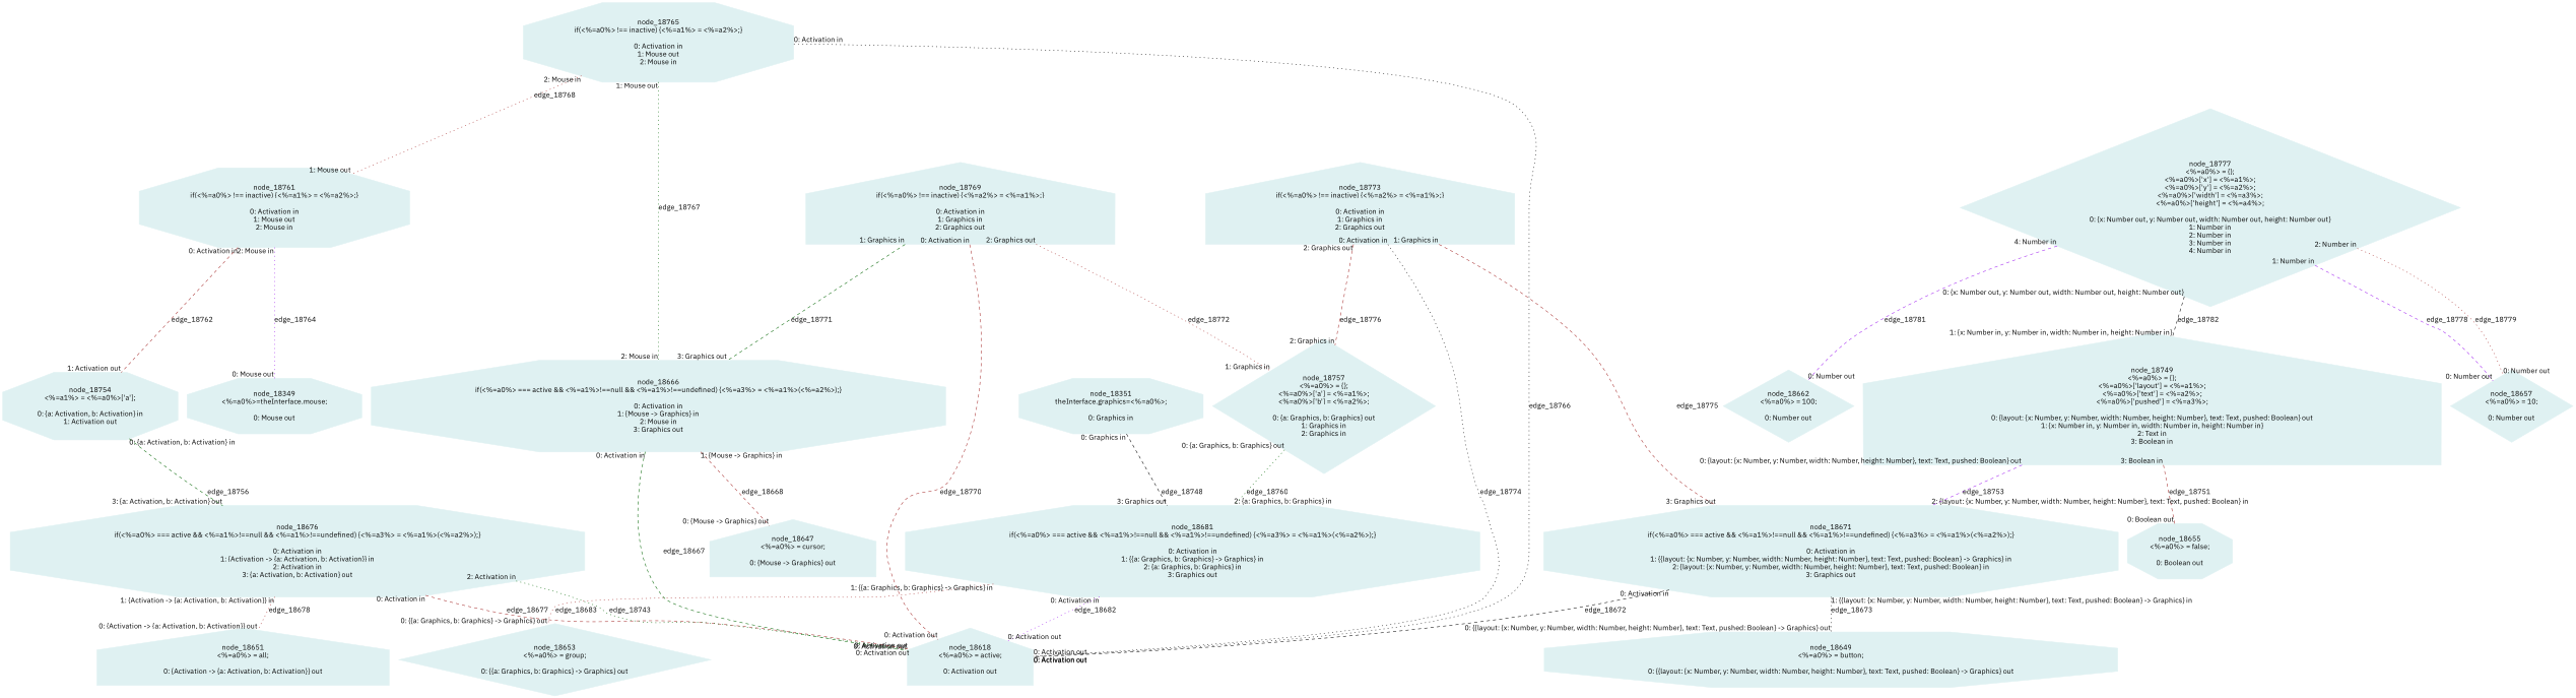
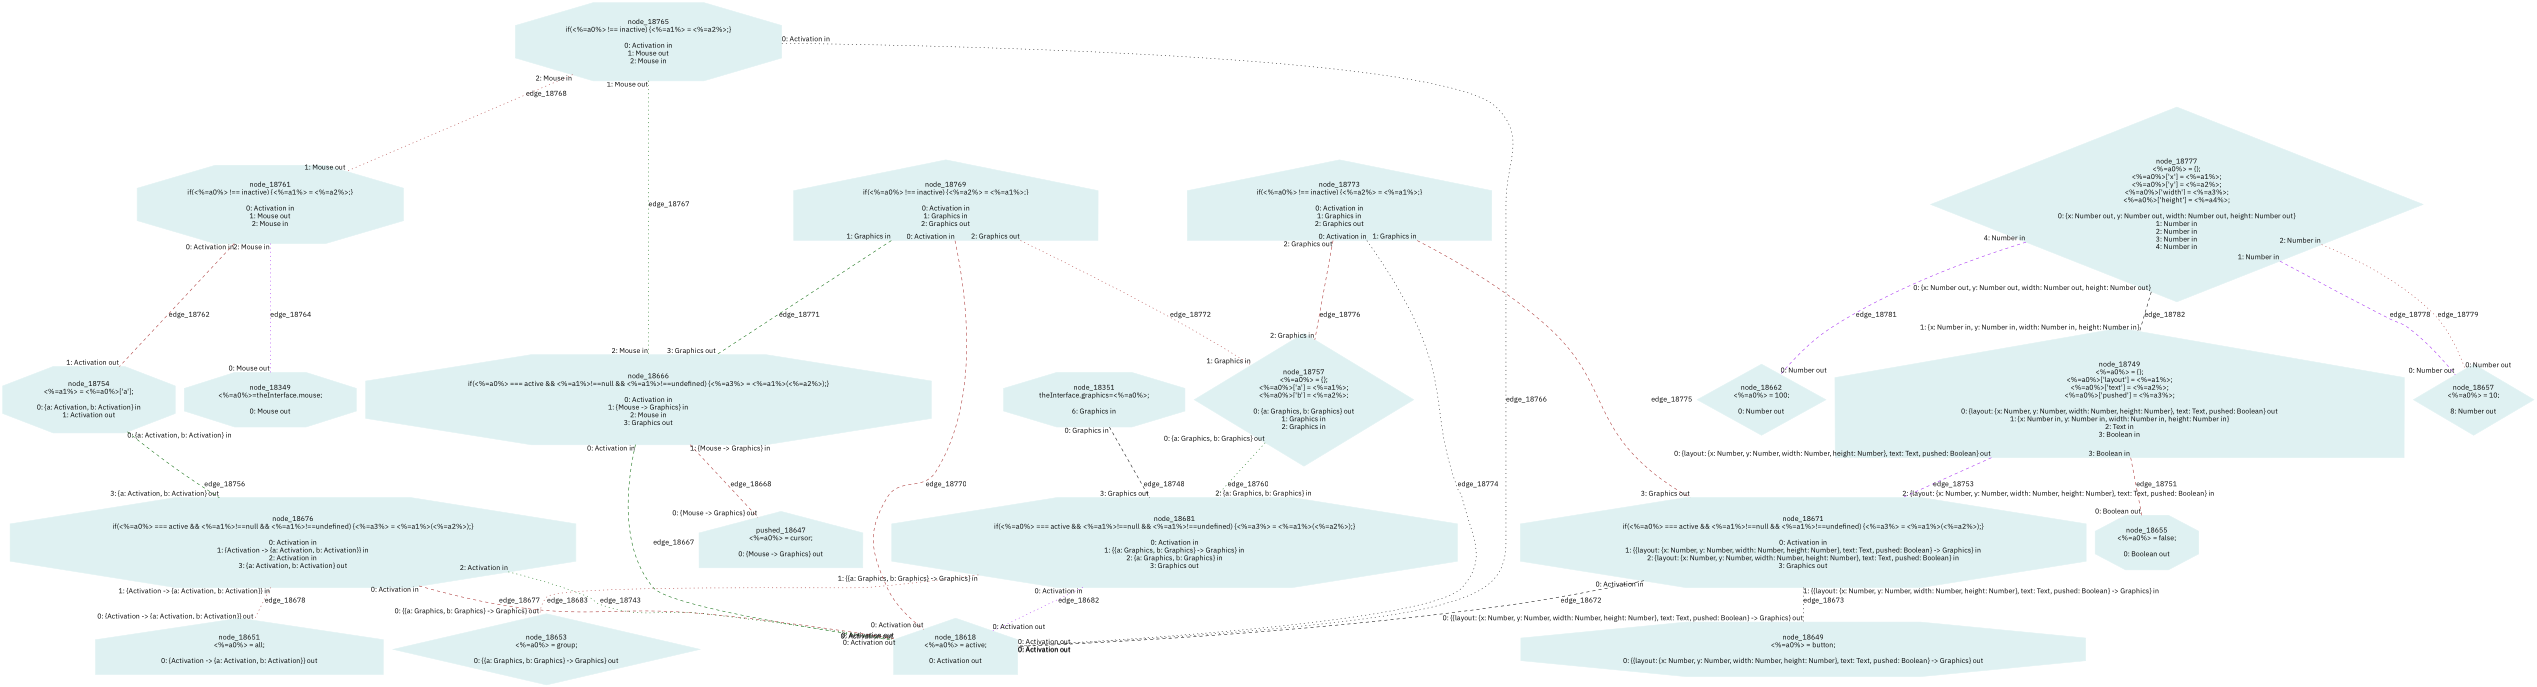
  digraph {
    fontname="IBM Plex Sans"
    node [color="#dff1f2" fontname="IBM Plex Sans" shape=octagon style=filled]
    edge [arrowHead=none arrowsize=1 color=brown dir=none fontname="IBM Plex Sans" headlabel="0: Activation out" style=dashed taillabel="0: Activation in"]
    n1 [label="node_18349\n<%=a0%>=theInterface.mouse;\n\n0: Mouse out"]
-   n2 [label="node_18351\ntheInterface.graphics=<%=a0%>;\n\n0: Graphics in"]
+   n2 [label="node_18351\ntheInterface.graphics=<%=a0%>;\n\n6: Graphics in"]
    n3 [label="node_18681\nif(<%=a0%> === active && <%=a1%>!==null && <%=a1%>!==undefined) {<%=a3%> = <%=a1%>(<%=a2%>);}\n\n0: Activation in\n1: {{a: Graphics, b: Graphics} -> Graphics} in\n2: {a: Graphics, b: Graphics} in\n3: Graphics out"]
    n4 [label="node_18618\n<%=a0%> = active;\n\n0: Activation out" shape=house]
    n5 [label="node_18653\n<%=a0%> = group;\n\n0: {{a: Graphics, b: Graphics} -> Graphics} out" shape=diamond]
-   n6 [label="node_18647\n<%=a0%> = cursor;\n\n0: {Mouse -> Graphics} out" shape=house]
+   n6 [label="pushed_18647\n<%=a0%> = cursor;\n\n0: {Mouse -> Graphics} out" shape=house]
    n7 [label="node_18649\n<%=a0%> = button;\n\n0: {{layout: {x: Number, y: Number, width: Number, height: Number}, text: Text, pushed: Boolean} -> Graphics} out"]
    n8 [label="node_18651\n<%=a0%> = all;\n\n0: {Activation -> {a: Activation, b: Activation}} out" shape=house]
    n9 [label="node_18655\n<%=a0%> = false;\n\n0: Boolean out"]
-   n10 [label="node_18657\n<%=a0%> = 10;\n\n0: Number out" shape=diamond]
+   n10 [label="node_18657\n<%=a0%> = 10;\n\n8: Number out" shape=diamond]
    n11 [label="node_18662\n<%=a0%> = 100;\n\n0: Number out" shape=diamond]
    n12 [label="node_18666\nif(<%=a0%> === active && <%=a1%>!==null && <%=a1%>!==undefined) {<%=a3%> = <%=a1%>(<%=a2%>);}\n\n0: Activation in\n1: {Mouse -> Graphics} in\n2: Mouse in\n3: Graphics out"]
    n13 [label="node_18671\nif(<%=a0%> === active && <%=a1%>!==null && <%=a1%>!==undefined) {<%=a3%> = <%=a1%>(<%=a2%>);}\n\n0: Activation in\n1: {{layout: {x: Number, y: Number, width: Number, height: Number}, text: Text, pushed: Boolean} -> Graphics} in\n2: {layout: {x: Number, y: Number, width: Number, height: Number}, text: Text, pushed: Boolean} in\n3: Graphics out"]
    n14 [label="node_18676\nif(<%=a0%> === active && <%=a1%>!==null && <%=a1%>!==undefined) {<%=a3%> = <%=a1%>(<%=a2%>);}\n\n0: Activation in\n1: {Activation -> {a: Activation, b: Activation}} in\n2: Activation in\n3: {a: Activation, b: Activation} out"]
    n15 [label="node_18749\n<%=a0%> = {};\n<%=a0%>['layout'] = <%=a1%>;\n<%=a0%>['text'] = <%=a2%>;\n<%=a0%>['pushed'] = <%=a3%>;\n\n0: {layout: {x: Number, y: Number, width: Number, height: Number}, text: Text, pushed: Boolean} out\n1: {x: Number in, y: Number in, width: Number in, height: Number in}\n2: Text in\n3: Boolean in" shape=house]
    n16 [label="node_18754\n<%=a1%> = <%=a0%>['a'];\n\n0: {a: Activation, b: Activation} in\n1: Activation out"]
    n17 [label="node_18757\n<%=a0%> = {};\n<%=a0%>['a'] = <%=a1%>;\n<%=a0%>['b'] = <%=a2%>;\n\n0: {a: Graphics, b: Graphics} out\n1: Graphics in\n2: Graphics in" shape=diamond]
    n18 [label="node_18761\nif(<%=a0%> !== inactive) {<%=a1%> = <%=a2%>;}\n\n0: Activation in\n1: Mouse out\n2: Mouse in"]
    n19 [label="node_18765\nif(<%=a0%> !== inactive) {<%=a1%> = <%=a2%>;}\n\n0: Activation in\n1: Mouse out\n2: Mouse in"]
    n20 [label="node_18769\nif(<%=a0%> !== inactive) {<%=a2%> = <%=a1%>;}\n\n0: Activation in\n1: Graphics in\n2: Graphics out" shape=house]
    n21 [label="node_18773\nif(<%=a0%> !== inactive) {<%=a2%> = <%=a1%>;}\n\n0: Activation in\n1: Graphics in\n2: Graphics out" shape=house]
    n22 [label="node_18777\n<%=a0%> = {};\n<%=a0%>['x'] = <%=a1%>;\n<%=a0%>['y'] = <%=a2%>;\n<%=a0%>['width'] = <%=a3%>;\n<%=a0%>['height'] = <%=a4%>;\n\n0: {x: Number out, y: Number out, width: Number out, height: Number out}\n1: Number in\n2: Number in\n3: Number in\n4: Number in" shape=diamond]
    n2 -> n3 [color=black headlabel="3: Graphics out" label=edge_18748 taillabel="0: Graphics in"]
    n3 -> n4 [color=purple label=edge_18682 style=dotted]
    n3 -> n5 [headlabel="0: {{a: Graphics, b: Graphics} -> Graphics} out" label=edge_18683 style=dotted taillabel="1: {{a: Graphics, b: Graphics} -> Graphics} in"]
    n12 -> n4 [color=darkgreen label=edge_18667]
    n12 -> n6 [headlabel="0: {Mouse -> Graphics} out" label=edge_18668 taillabel="1: {Mouse -> Graphics} in"]
    n13 -> n4 [color=black label=edge_18672]
    n13 -> n7 [color=black headlabel="0: {{layout: {x: Number, y: Number, width: Number, height: Number}, text: Text, pushed: Boolean} -> Graphics} out" label=edge_18673 style=dotted taillabel="1: {{layout: {x: Number, y: Number, width: Number, height: Number}, text: Text, pushed: Boolean} -> Graphics} in"]
    n14 -> n4 [label=edge_18677]
    n14 -> n4 [color=darkgreen label=edge_18743 style=dotted taillabel="2: Activation in"]
    n14 -> n8 [headlabel="0: {Activation -> {a: Activation, b: Activation}} out" label=edge_18678 style=dotted taillabel="1: {Activation -> {a: Activation, b: Activation}} in"]
    n15 -> n9 [headlabel="0: Boolean out" label=edge_18751 taillabel="3: Boolean in"]
    n15 -> n13 [color=purple headlabel="2: {layout: {x: Number, y: Number, width: Number, height: Number}, text: Text, pushed: Boolean} in" label=edge_18753 taillabel="0: {layout: {x: Number, y: Number, width: Number, height: Number}, text: Text, pushed: Boolean} out"]
    n16 -> n14 [color=darkgreen headlabel="3: {a: Activation, b: Activation} out" label=edge_18756 taillabel="0: {a: Activation, b: Activation} in"]
    n17 -> n3 [color=darkgreen headlabel="2: {a: Graphics, b: Graphics} in" label=edge_18760 style=dotted taillabel="0: {a: Graphics, b: Graphics} out"]
    n18 -> n1 [color=purple headlabel="0: Mouse out" label=edge_18764 style=dotted taillabel="2: Mouse in"]
    n18 -> n16 [headlabel="1: Activation out" label=edge_18762]
    n19 -> n4 [color=black label=edge_18766 style=dotted]
    n19 -> n12 [color=darkgreen headlabel="2: Mouse in" label=edge_18767 style=dotted taillabel="1: Mouse out"]
    n19 -> n18 [headlabel="1: Mouse out" label=edge_18768 style=dotted taillabel="2: Mouse in"]
    n20 -> n4 [label=edge_18770]
    n20 -> n12 [color=darkgreen headlabel="3: Graphics out" label=edge_18771 taillabel="1: Graphics in"]
    n20 -> n17 [headlabel="1: Graphics in" label=edge_18772 style=dotted taillabel="2: Graphics out"]
    n21 -> n4 [color=black label=edge_18774 style=dotted]
    n21 -> n13 [headlabel="3: Graphics out" label=edge_18775 taillabel="1: Graphics in"]
    n21 -> n17 [headlabel="2: Graphics in" label=edge_18776 taillabel="2: Graphics out"]
    n22 -> n10 [color=purple headlabel="0: Number out" label=edge_18778 taillabel="1: Number in"]
    n22 -> n10 [headlabel="0: Number out" label=edge_18779 style=dotted taillabel="2: Number in"]
    n22 -> n11 [color=purple headlabel="0: Number out" label=edge_18781 taillabel="4: Number in"]
    n22 -> n15 [color=black headlabel="1: {x: Number in, y: Number in, width: Number in, height: Number in}" label=edge_18782 taillabel="0: {x: Number out, y: Number out, width: Number out, height: Number out}"]
  }
